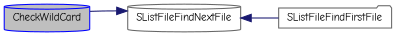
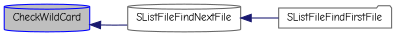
  digraph {
    fontname="Comic Neue"
    rankdir=LR
    node [color=gray40 fillcolor=white fontname="Comic Neue" fontsize=10 shape=cylinder style=filled]
    edge [color=midnightblue dir=back fontname="Comic Neue" fontsize=10 labelfontname=Helvetica labelfontsize=10 style=solid]
    n1 [color=blue fillcolor=grey75 fontcolor=black height=0.2 label=CheckWildCard width=0.4]
    n2 [height=0.2 label=SListFileFindNextFile width=0.4]
    n3 [height=0.2 label=SListFileFindFirstFile shape=folder width=0.4]
-   n2 -> n1
+   n1 -> n2
    n2 -> n3
  }
